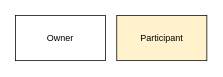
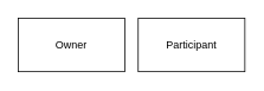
  <mxCell id="0" />
  <mxCell id="1" parent="0" />
  <mxCell id="2" value="Owner" style="rounded=0;whiteSpace=wrap;html=1;" vertex="1" parent="1"><mxGeometry x="20" y="20" width="120" height="60" as="geometry" /></mxCell>
- <mxCell id="3" value="Participant" style="rounded=0;whiteSpace=wrap;html=1;fillColor=#fff2cc;" vertex="1" parent="1"><mxGeometry x="155" y="20" width="120" height="60" as="geometry" /></mxCell>
+ <mxCell id="3" value="Participant" style="rounded=0;whiteSpace=wrap;html=1;" vertex="1" parent="1"><mxGeometry x="155" y="20" width="120" height="60" as="geometry" /></mxCell>
